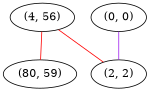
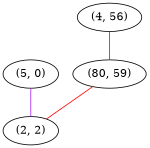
  graph {
    edge [color=red weight=1]
    n1 [label="(80, 59)"]
    "(4, 56)"
    "(2, 2)"
-   "(0, 0)"
+   "(0, 0)" [label="(5, 0)"]
    "(4, 56)" -- n1
-   "(4, 56)" -- "(2, 2)"
+   n1 -- "(2, 2)"
    "(0, 0)" -- "(2, 2)" [color=purple weight=4]
  }
